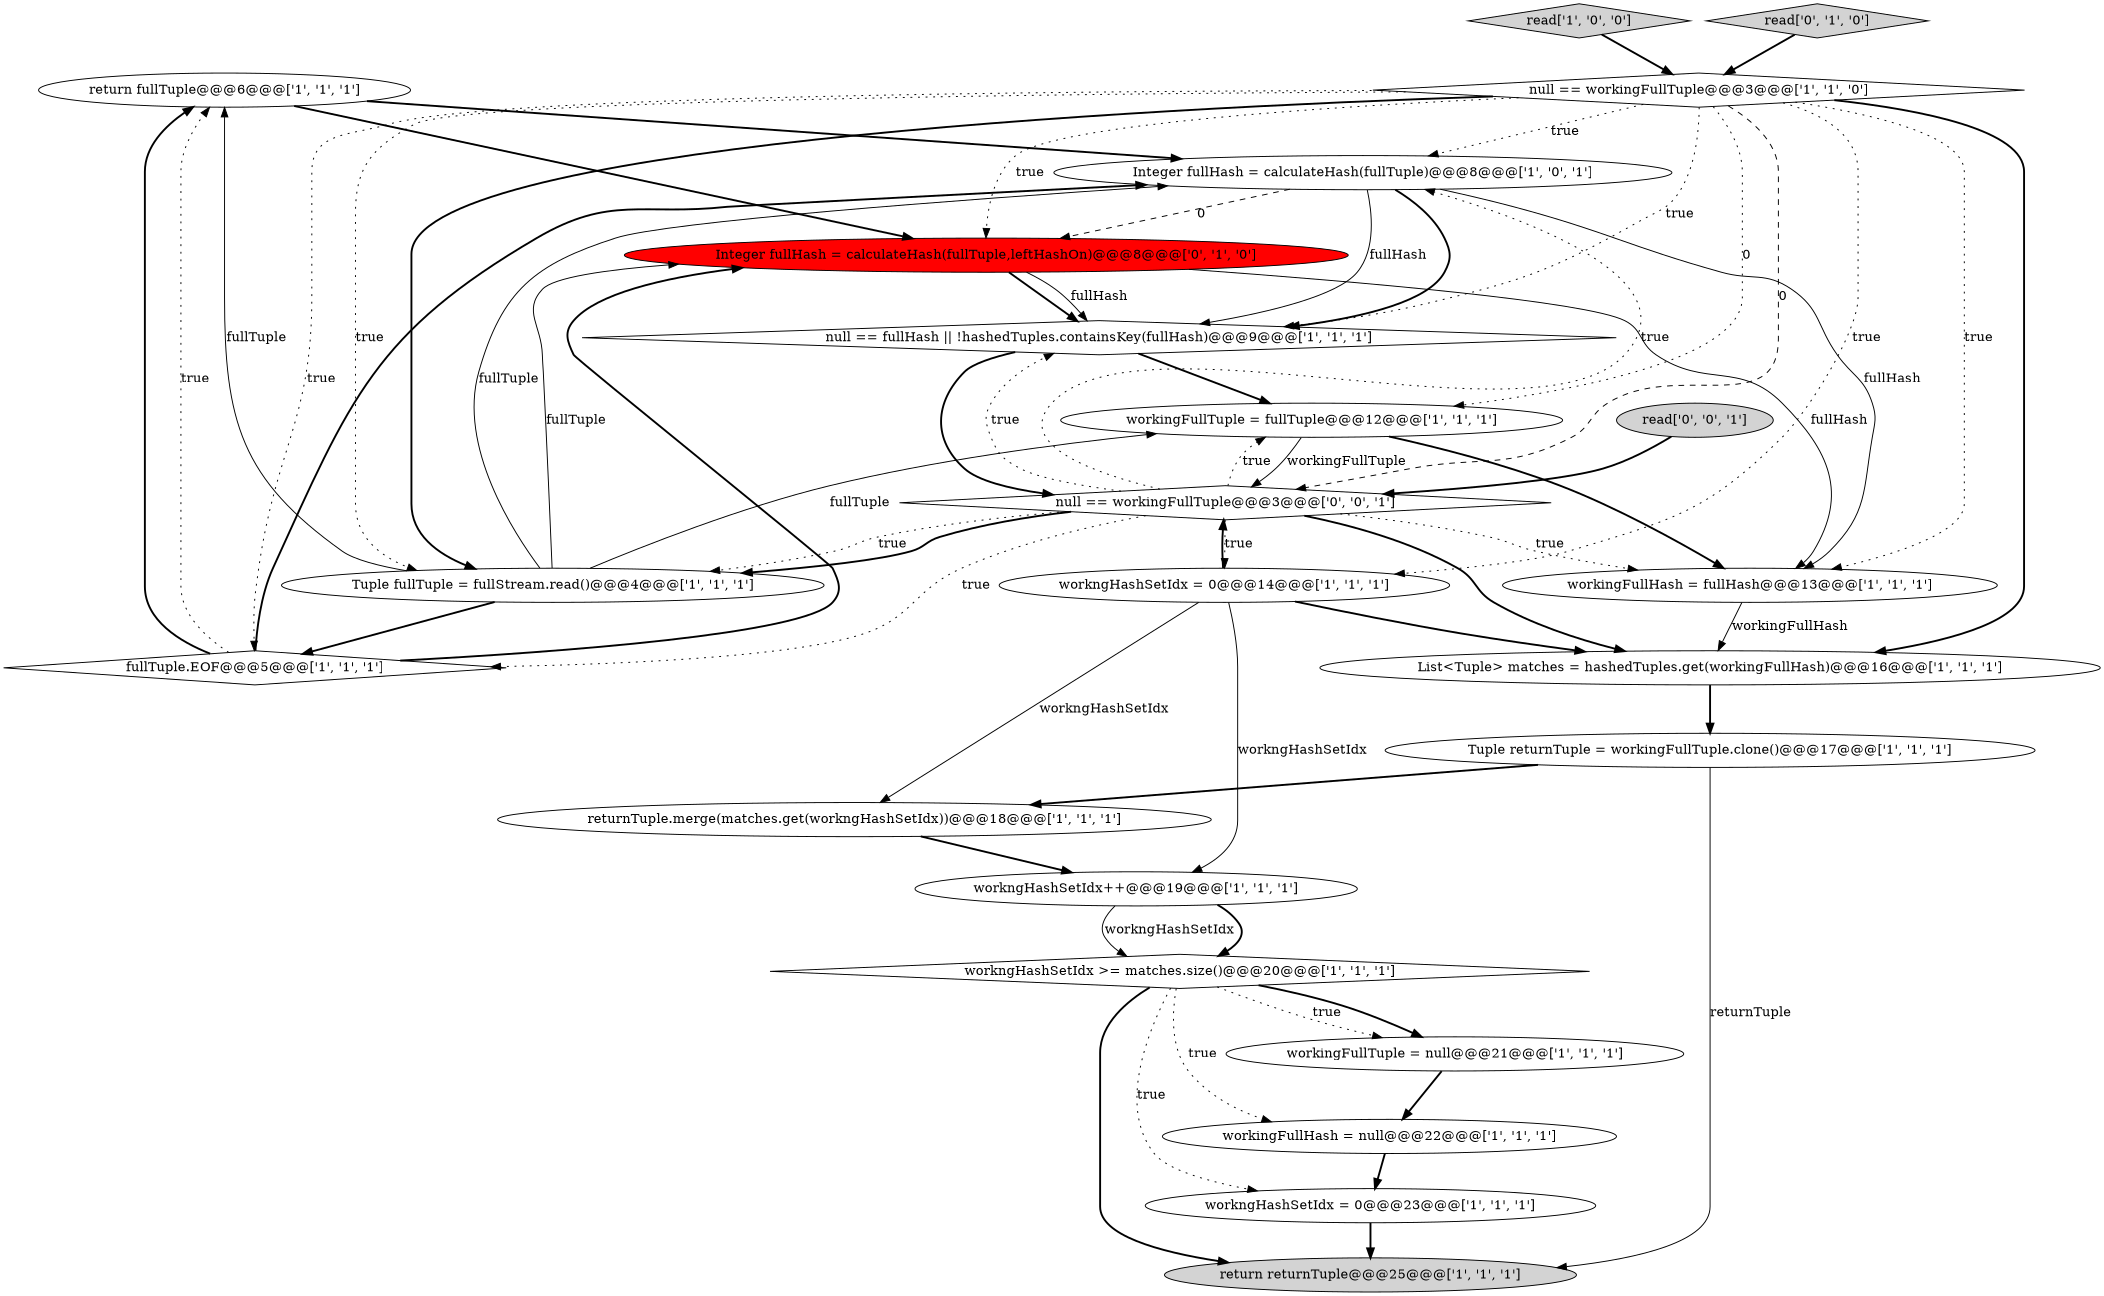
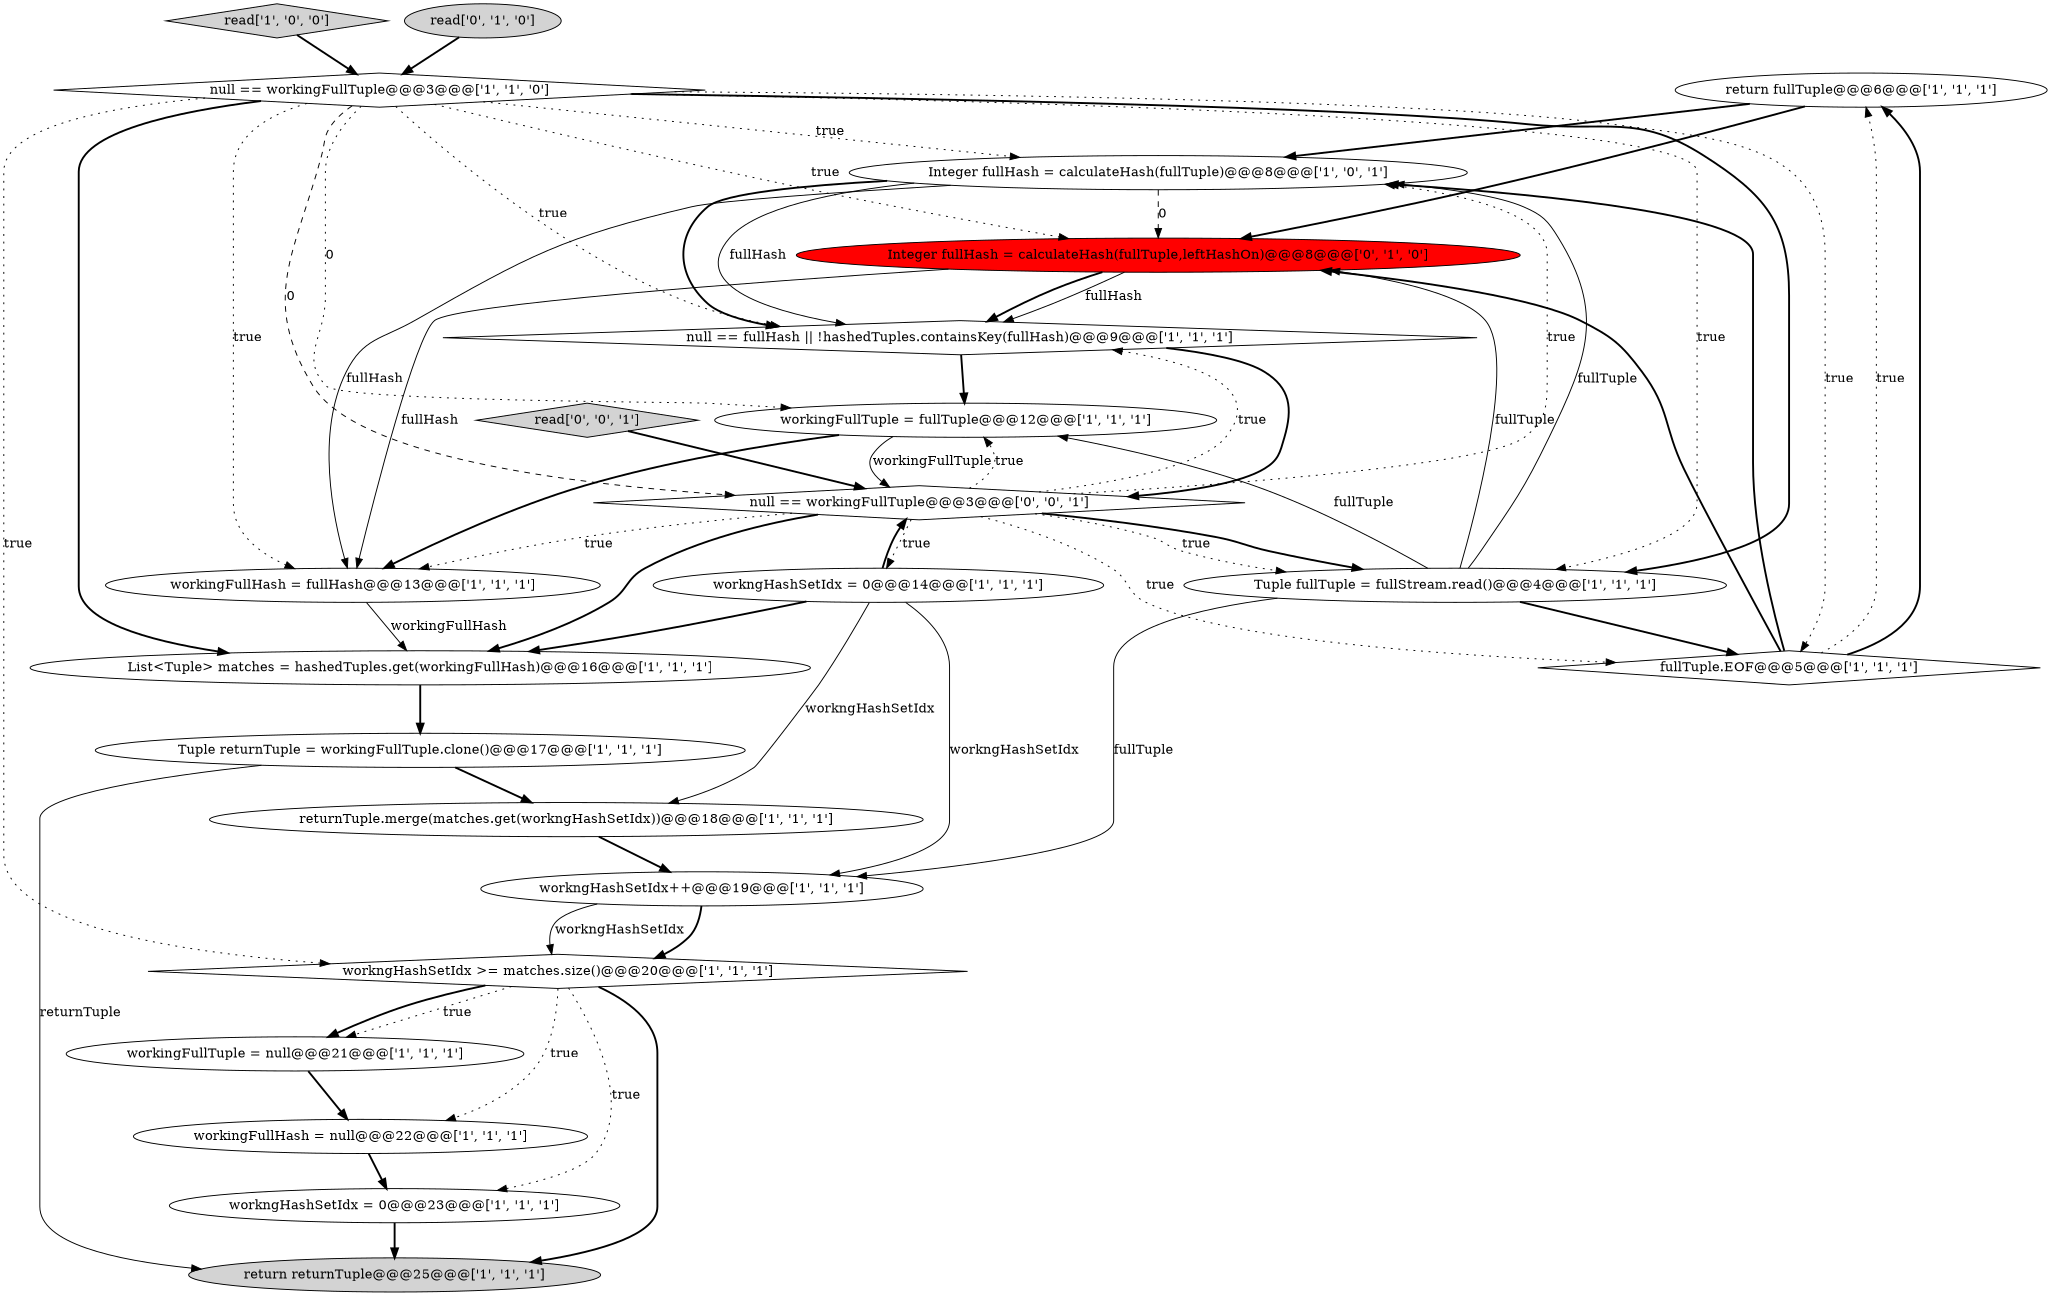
  digraph {
    node [fillcolor=white shape=ellipse style=filled]
    edge [style=bold]
    n1 [label="return fullTuple@@@6@@@['1', '1', '1']"]
    n2 [label="Integer fullHash = calculateHash(fullTuple)@@@8@@@['1', '0', '1']"]
    n3 [fillcolor=red label="Integer fullHash = calculateHash(fullTuple,leftHashOn)@@@8@@@['0', '1', '0']"]
    n4 [label="workingFullHash = fullHash@@@13@@@['1', '1', '1']"]
    n5 [label="null == fullHash || !hashedTuples.containsKey(fullHash)@@@9@@@['1', '1', '1']" shape=diamond]
    n6 [label="Tuple fullTuple = fullStream.read()@@@4@@@['1', '1', '1']"]
    n7 [label="fullTuple.EOF@@@5@@@['1', '1', '1']" shape=diamond]
    n8 [label="workingFullTuple = fullTuple@@@12@@@['1', '1', '1']"]
    n9 [label="null == workingFullTuple@@@3@@@['0', '0', '1']" shape=diamond]
    n10 [label="workngHashSetIdx++@@@19@@@['1', '1', '1']"]
    n11 [label="workngHashSetIdx >= matches.size()@@@20@@@['1', '1', '1']" shape=diamond]
    n12 [fillcolor=lightgray label="return returnTuple@@@25@@@['1', '1', '1']"]
    n13 [label="workngHashSetIdx = 0@@@23@@@['1', '1', '1']"]
    n14 [label="workingFullTuple = null@@@21@@@['1', '1', '1']"]
    n15 [label="workingFullHash = null@@@22@@@['1', '1', '1']"]
    n16 [label="List<Tuple> matches = hashedTuples.get(workingFullHash)@@@16@@@['1', '1', '1']"]
    n17 [label="Tuple returnTuple = workingFullTuple.clone()@@@17@@@['1', '1', '1']"]
    n18 [label="workngHashSetIdx = 0@@@14@@@['1', '1', '1']"]
    n19 [label="returnTuple.merge(matches.get(workngHashSetIdx))@@@18@@@['1', '1', '1']"]
-   n20 [fillcolor=lightgray label="read['0', '0', '1']"]
+   n20 [fillcolor=lightgray label="read['0', '0', '1']" shape=diamond]
    n21 [fillcolor=lightgray label="read['1', '0', '0']" shape=diamond]
    n22 [label="null == workingFullTuple@@@3@@@['1', '1', '0']" shape=diamond]
-   n23 [fillcolor=lightgray label="read['0', '1', '0']" shape=diamond]
+   n23 [fillcolor=lightgray label="read['0', '1', '0']"]
    n1 -> n2
    n1 -> n3
    n2 -> n3 [label=0 style=dashed]
    n2 -> n4 [label=fullHash style=solid]
    n2 -> n5
    n2 -> n5 [label=fullHash style=solid]
    n3 -> n4 [label=fullHash style=solid]
    n3 -> n5
    n3 -> n5 [label=fullHash style=solid]
    n4 -> n16 [label=workingFullHash style=solid]
    n5 -> n8
    n5 -> n9
-   n6 -> n1 [label=fullTuple style=solid]
+   n6 -> n10 [label=fullTuple style=solid]
    n6 -> n2 [label=fullTuple style=solid]
    n6 -> n3 [label=fullTuple style=solid]
    n6 -> n7
    n6 -> n8 [label=fullTuple style=solid]
    n7 -> n1 [label=true style=dotted]
    n7 -> n1
    n7 -> n2
    n7 -> n3
    n8 -> n4
    n8 -> n9 [label=workingFullTuple style=solid]
    n9 -> n2 [label=true style=dotted]
    n9 -> n4 [label=true style=dotted]
    n9 -> n5 [label=true style=dotted]
    n9 -> n6
    n9 -> n6 [label=true style=dotted]
    n9 -> n7 [label=true style=dotted]
    n9 -> n8 [label=true style=dotted]
    n9 -> n16
    n9 -> n18 [label=true style=dotted]
    n10 -> n11
    n10 -> n11 [label=workngHashSetIdx style=solid]
    n11 -> n12
    n11 -> n13 [label=true style=dotted]
    n11 -> n14 [label=true style=dotted]
    n11 -> n14
    n11 -> n15 [label=true style=dotted]
    n13 -> n12
    n14 -> n15
    n15 -> n13
    n16 -> n17
    n17 -> n12 [label=returnTuple style=solid]
    n17 -> n19
    n18 -> n9
    n18 -> n10 [label=workngHashSetIdx style=solid]
    n18 -> n16
    n18 -> n19 [label=workngHashSetIdx style=solid]
    n19 -> n10
    n20 -> n9
    n21 -> n22
    n22 -> n2 [label=true style=dotted]
    n22 -> n3 [label=true style=dotted]
    n22 -> n4 [label=true style=dotted]
    n22 -> n5 [label=true style=dotted]
    n22 -> n6 [label=true style=dotted]
    n22 -> n6
    n22 -> n7 [label=true style=dotted]
    n22 -> n8 [label=0 style=dotted]
    n22 -> n9 [label=0 style=dashed]
    n22 -> n16
-   n22 -> n18 [label=true style=dotted]
+   n22 -> n11 [label=true style=dotted]
    n23 -> n22
  }
